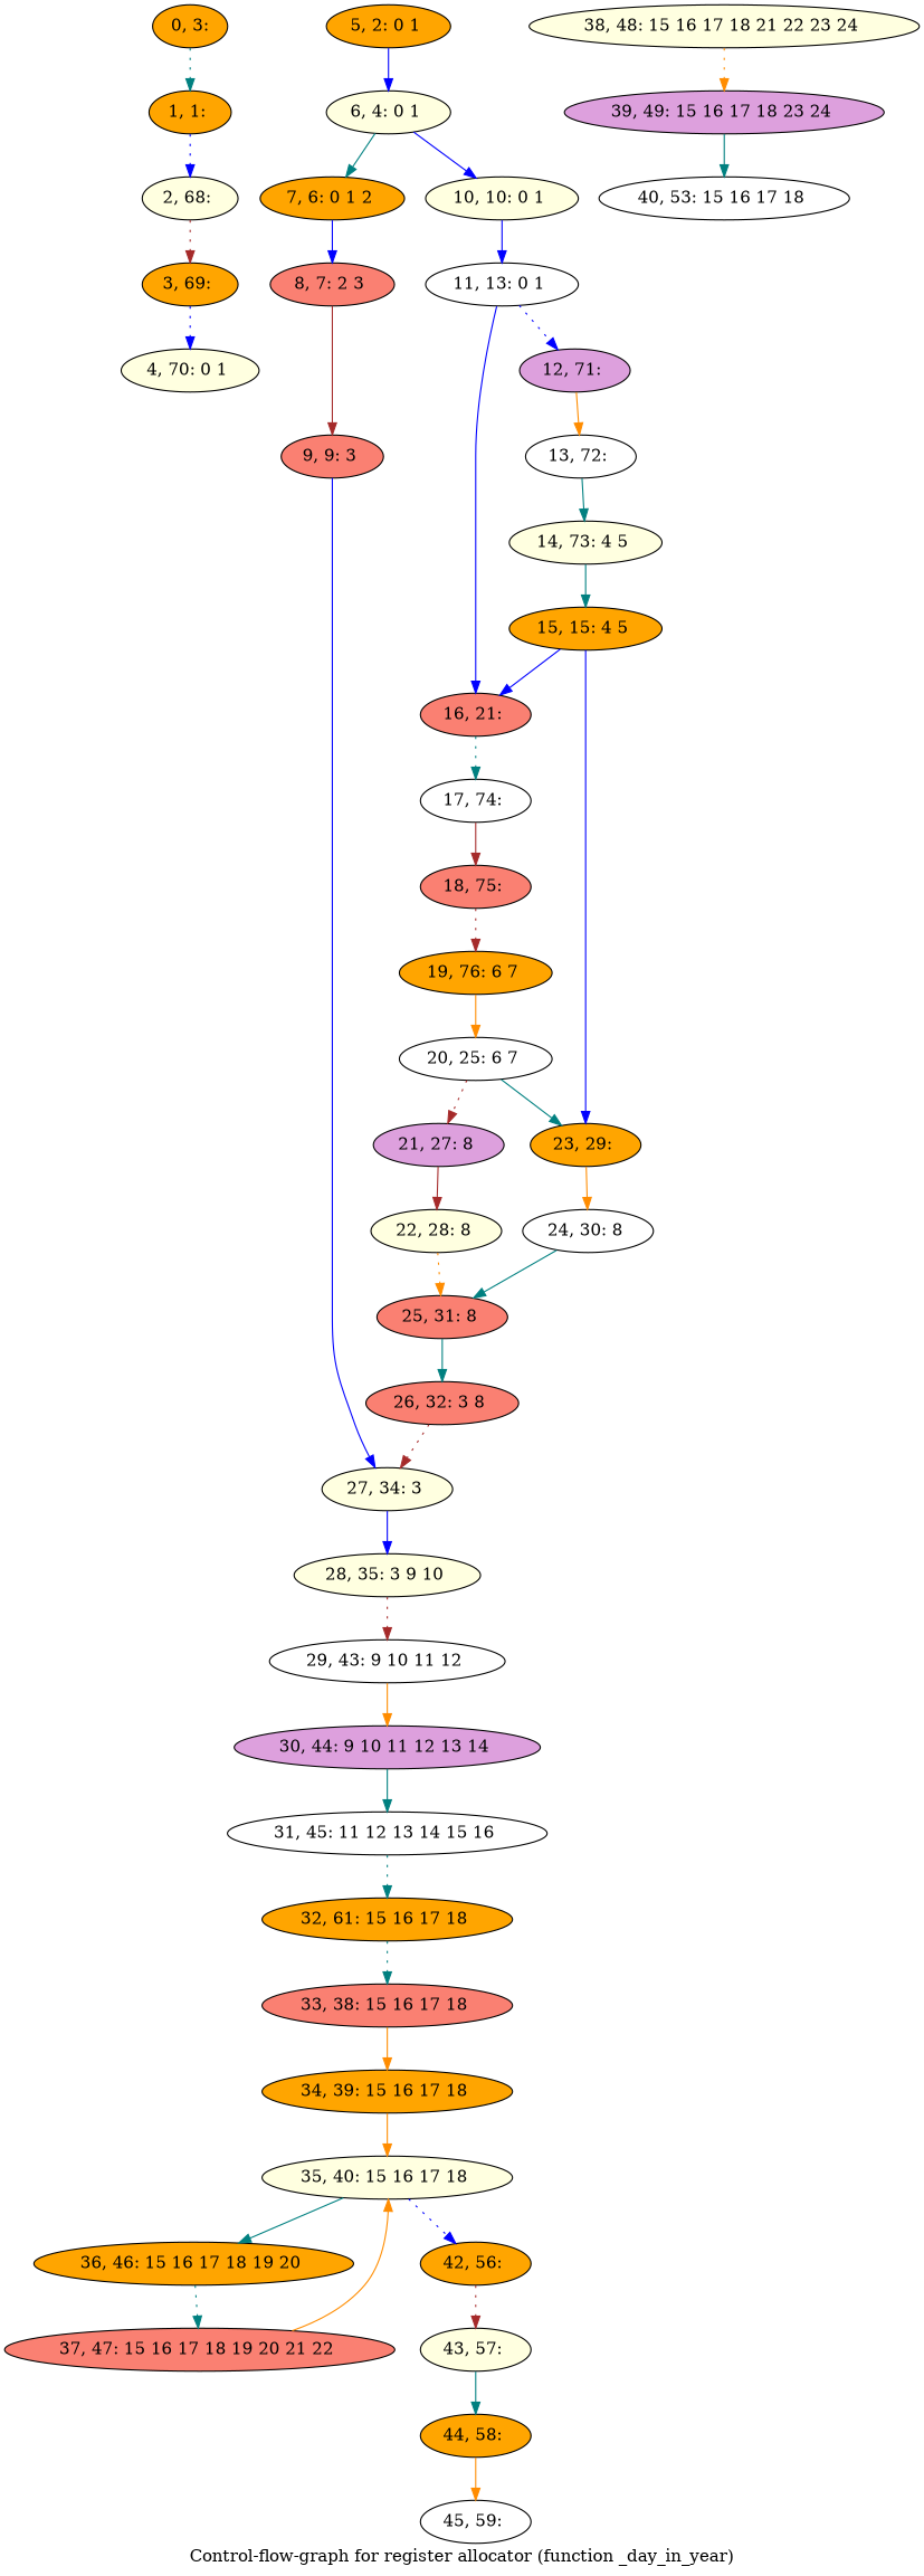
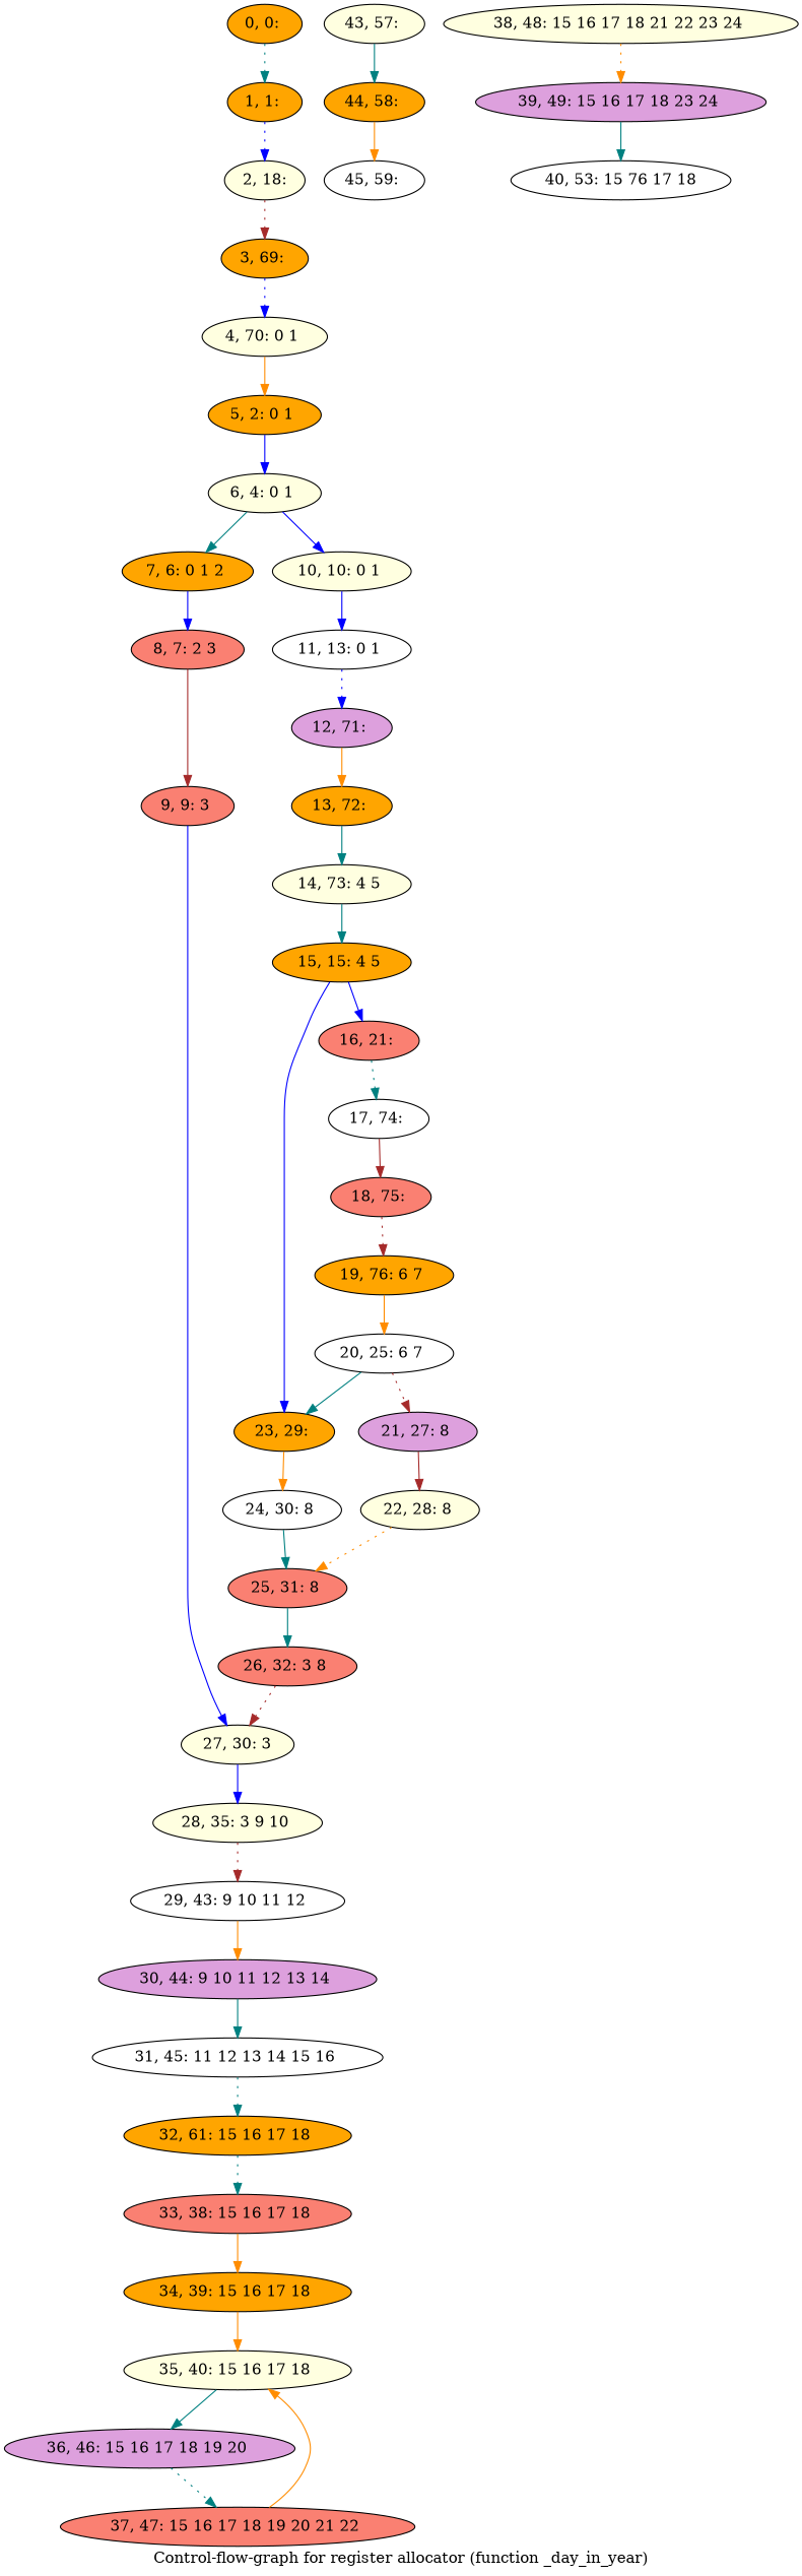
  digraph {
    label="Control-flow-graph for register allocator (function _day_in_year)"
    node [fillcolor=orange style=filled]
    edge [color=teal style=solid]
-   n1 [label="0, 3:"]
+   n1 [label="0, 0: "]
    n2 [label="1, 1: "]
-   n3 [fillcolor=lightyellow label="2, 68: "]
+   n3 [fillcolor=lightyellow label="2, 18:"]
    n4 [label="3, 69: "]
    n5 [fillcolor=lightyellow label="4, 70: 0 1 "]
    n6 [label="5, 2: 0 1 "]
    n7 [fillcolor=lightyellow label="6, 4: 0 1 "]
    n8 [label="7, 6: 0 1 2 "]
    n9 [fillcolor=lightyellow label="10, 10: 0 1 "]
    n10 [fillcolor=salmon label="8, 7: 2 3 "]
    n11 [fillcolor=white label="11, 13: 0 1 "]
    n12 [fillcolor=salmon label="9, 9: 3 "]
-   n13 [fillcolor=lightyellow label="27, 34: 3 "]
+   n13 [fillcolor=lightyellow label="27, 30: 3"]
    n14 [fillcolor=lightyellow label="28, 35: 3 9 10 "]
    n15 [fillcolor=plum label="12, 71: "]
    n16 [fillcolor=salmon label="16, 21: "]
-   n17 [fillcolor=white label="13, 72: "]
+   n17 [label="13, 72: "]
    n18 [fillcolor=white label="17, 74: "]
    n19 [fillcolor=lightyellow label="14, 73: 4 5 "]
    n20 [label="15, 15: 4 5 "]
    n21 [label="23, 29: "]
    n22 [fillcolor=white label="24, 30: 8 "]
    n23 [fillcolor=salmon label="18, 75: "]
    n24 [label="19, 76: 6 7 "]
    n25 [fillcolor=white label="20, 25: 6 7 "]
    n26 [fillcolor=plum label="21, 27: 8 "]
    n27 [fillcolor=lightyellow label="22, 28: 8 "]
    n28 [fillcolor=salmon label="25, 31: 8 "]
    n29 [fillcolor=salmon label="26, 32: 3 8 "]
    n30 [fillcolor=white label="29, 43: 9 10 11 12 "]
    n31 [fillcolor=plum label="30, 44: 9 10 11 12 13 14 "]
    n32 [fillcolor=white label="31, 45: 11 12 13 14 15 16 "]
    n33 [label="32, 61: 15 16 17 18 "]
    n34 [fillcolor=salmon label="33, 38: 15 16 17 18 "]
    n35 [label="34, 39: 15 16 17 18 "]
    n36 [fillcolor=lightyellow label="35, 40: 15 16 17 18 "]
-   n37 [label="36, 46: 15 16 17 18 19 20 "]
-   n38 [label="42, 56: "]
+   n37 [fillcolor=plum label="36, 46: 15 16 17 18 19 20 "]
    n39 [fillcolor=salmon label="37, 47: 15 16 17 18 19 20 21 22 "]
    n40 [fillcolor=lightyellow label="43, 57: "]
    n41 [fillcolor=lightyellow label="38, 48: 15 16 17 18 21 22 23 24 "]
    n42 [fillcolor=plum label="39, 49: 15 16 17 18 23 24 "]
-   n43 [fillcolor=white label="40, 53: 15 16 17 18 "]
+   n43 [fillcolor=white label="40, 53: 15 76 17 18"]
    n44 [label="44, 58: "]
    n45 [fillcolor=white label="45, 59: "]
    n1 -> n2 [style=dotted]
    n2 -> n3 [color=blue style=dotted]
    n3 -> n4 [color=brown style=dotted]
    n4 -> n5 [color=blue style=dotted]
+   n5 -> n6 [color=darkorange]
    n6 -> n7 [color=blue]
    n7 -> n8
    n7 -> n9 [color=blue]
    n8 -> n10 [color=blue]
    n9 -> n11 [color=blue]
    n10 -> n12 [color=brown]
    n11 -> n15 [color=blue style=dotted]
-   n11 -> n16 [color=blue]
    n12 -> n13 [color=blue]
    n13 -> n14 [color=blue]
    n14 -> n30 [color=brown style=dotted]
    n15 -> n17 [color=darkorange]
    n16 -> n18 [style=dotted]
    n17 -> n19
    n18 -> n23 [color=brown]
    n19 -> n20
    n20 -> n16 [color=blue]
    n20 -> n21 [color=blue]
    n21 -> n22 [color=darkorange]
    n22 -> n28
    n23 -> n24 [color=brown style=dotted]
    n24 -> n25 [color=darkorange]
    n25 -> n21
    n25 -> n26 [color=brown style=dotted]
    n26 -> n27 [color=brown]
    n27 -> n28 [color=darkorange style=dotted]
    n28 -> n29
    n29 -> n13 [color=brown style=dotted]
    n30 -> n31 [color=darkorange]
    n31 -> n32
    n32 -> n33 [style=dotted]
    n33 -> n34 [style=dotted]
    n34 -> n35 [color=darkorange]
    n35 -> n36 [color=darkorange]
    n36 -> n37
-   n36 -> n38 [color=blue style=dotted]
    n37 -> n39 [style=dotted]
-   n38 -> n40 [color=brown style=dotted]
    n39 -> n36 [color=darkorange]
    n40 -> n44
    n41 -> n42 [color=darkorange style=dotted]
    n42 -> n43
    n44 -> n45 [color=darkorange]
  }
